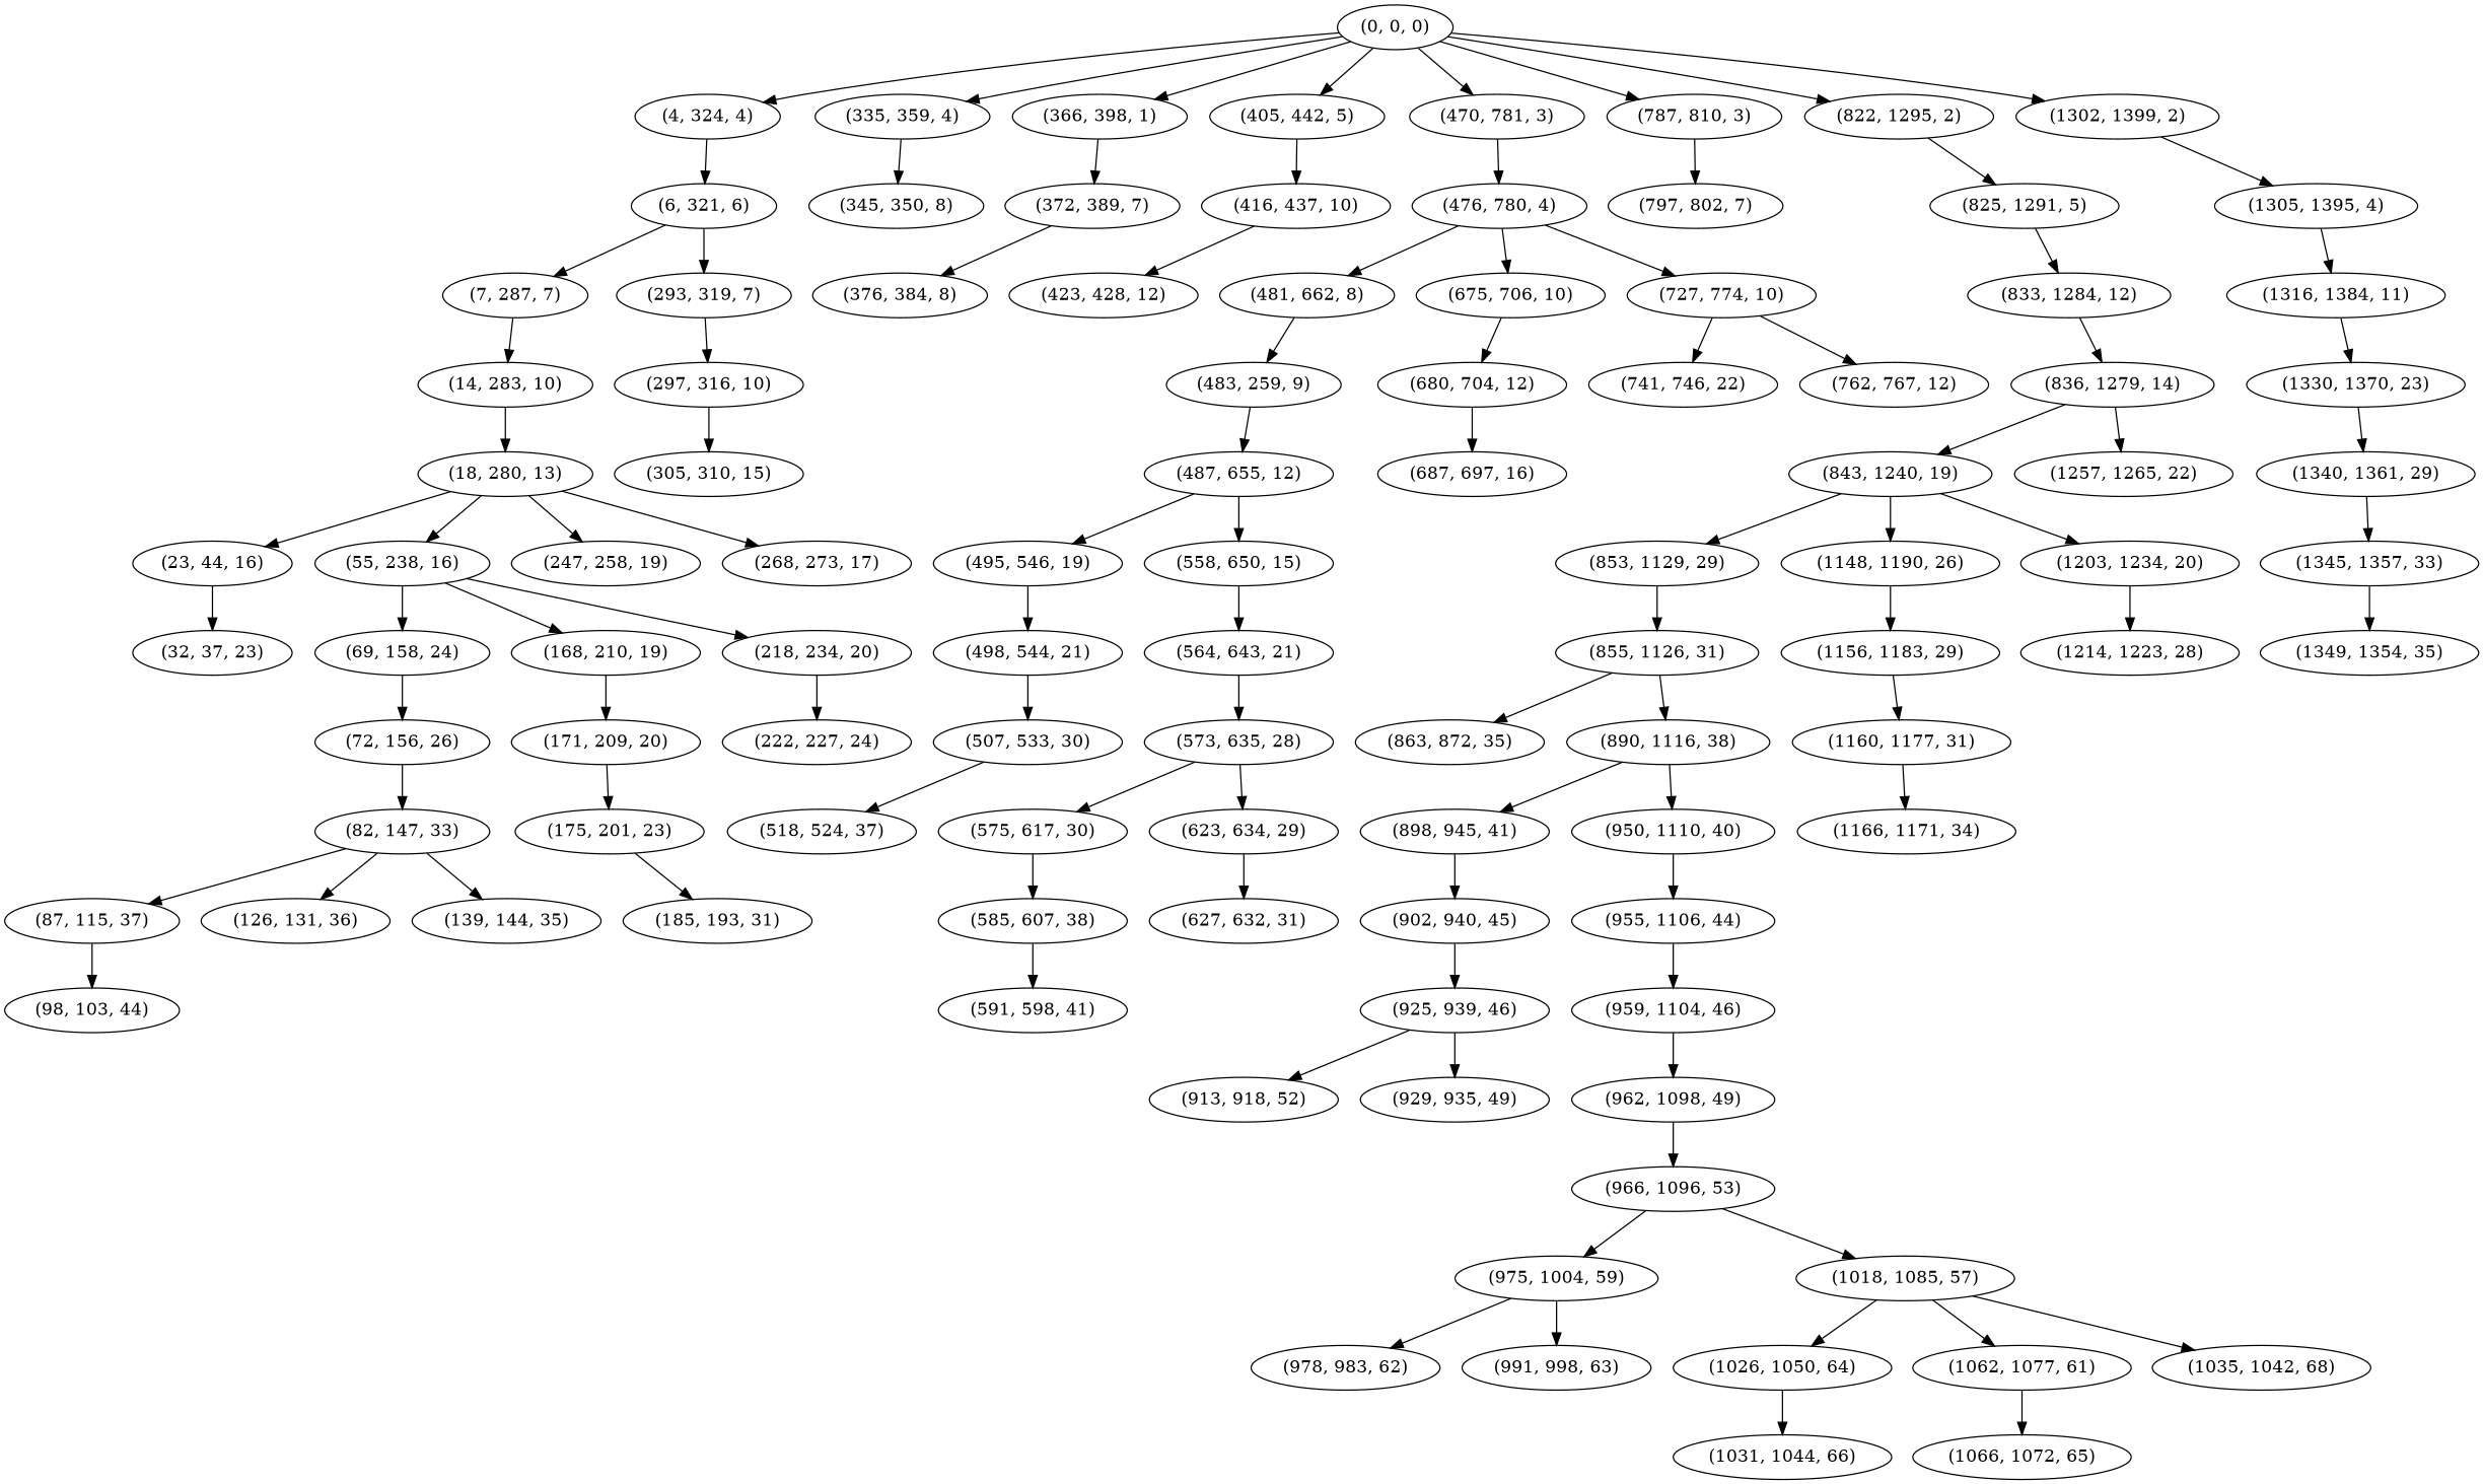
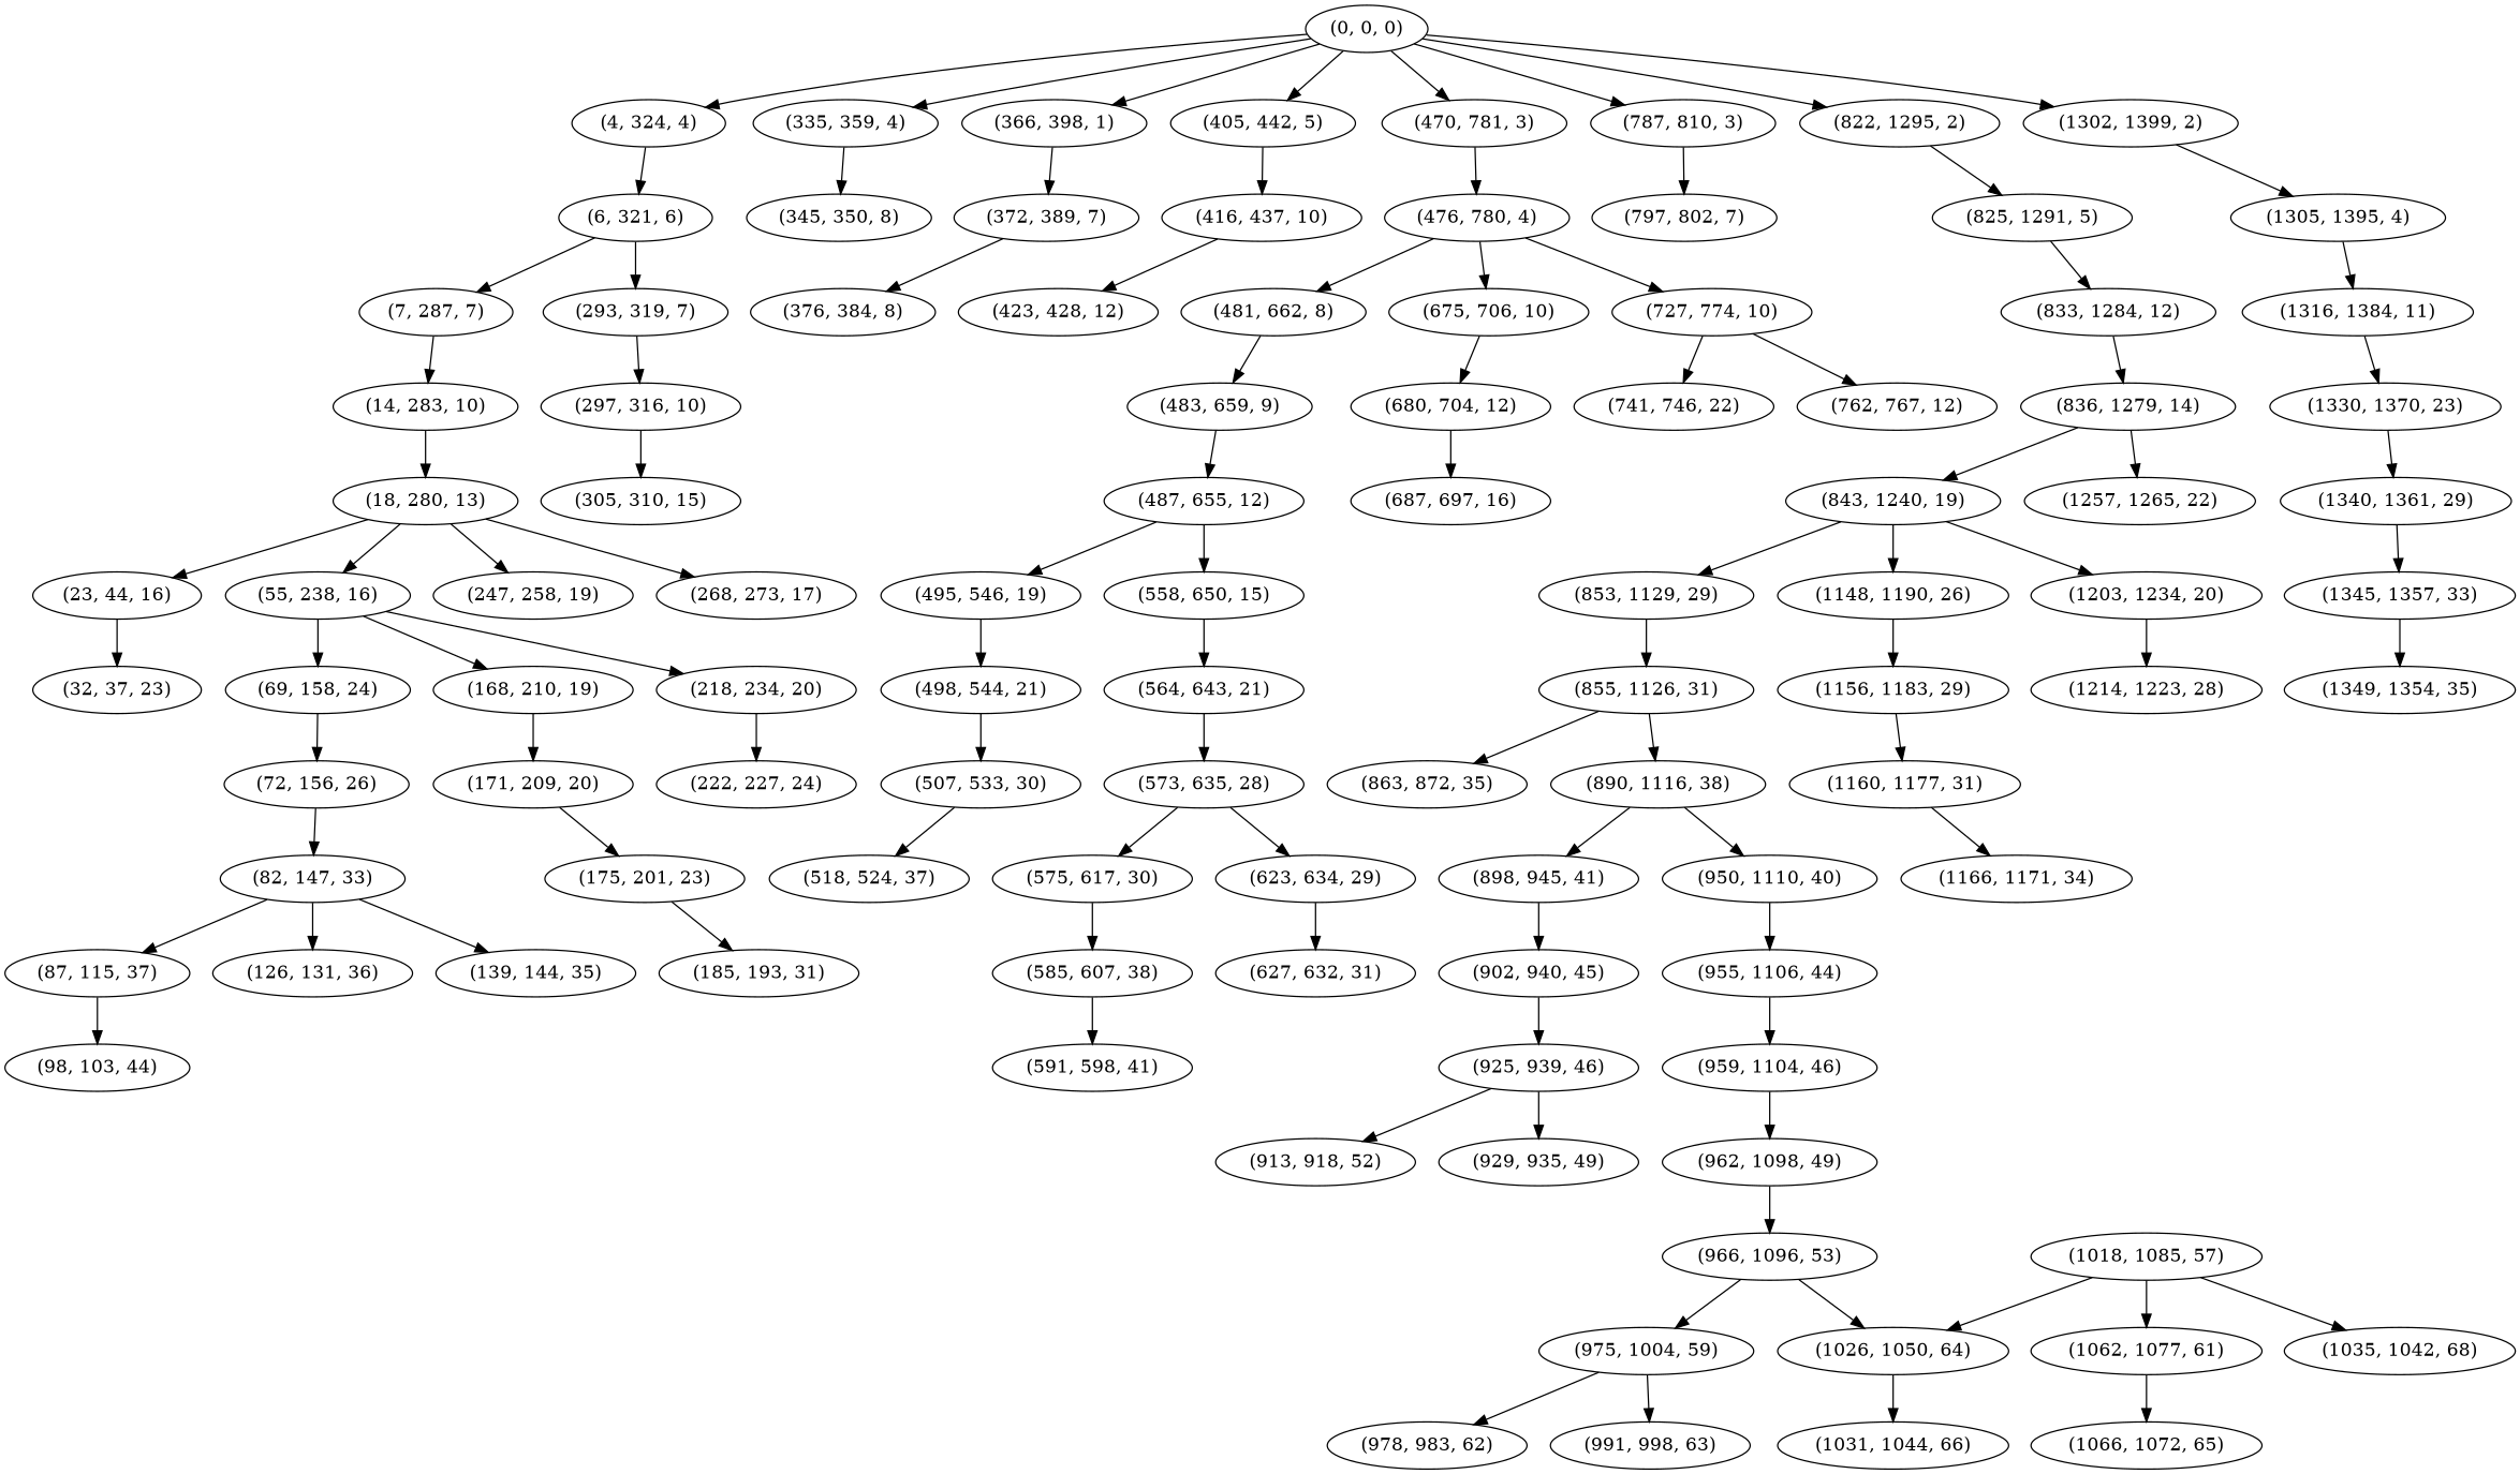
  digraph {
    "(0, 0, 0)"
    "(4, 324, 4)"
    "(335, 359, 4)"
    "(366, 398, 1)"
    "(405, 442, 5)"
    "(470, 781, 3)"
    "(787, 810, 3)"
    "(822, 1295, 2)"
    "(1302, 1399, 2)"
    "(6, 321, 6)"
    "(345, 350, 8)"
    "(372, 389, 7)"
    "(416, 437, 10)"
    "(476, 780, 4)"
    "(797, 802, 7)"
    "(825, 1291, 5)"
    "(1305, 1395, 4)"
    "(7, 287, 7)"
    "(293, 319, 7)"
    "(14, 283, 10)"
    "(297, 316, 10)"
    "(18, 280, 13)"
    "(23, 44, 16)"
    "(55, 238, 16)"
    "(247, 258, 19)"
    "(268, 273, 17)"
    "(32, 37, 23)"
    "(69, 158, 24)"
    "(168, 210, 19)"
    "(218, 234, 20)"
    "(72, 156, 26)"
    "(171, 209, 20)"
    "(222, 227, 24)"
    "(82, 147, 33)"
    "(87, 115, 37)"
    "(126, 131, 36)"
    "(139, 144, 35)"
    "(98, 103, 44)"
    "(175, 201, 23)"
    "(185, 193, 31)"
    "(305, 310, 15)"
    "(376, 384, 8)"
    "(423, 428, 12)"
    "(481, 662, 8)"
    "(675, 706, 10)"
    "(727, 774, 10)"
-   "(483, 659, 9)" [label="(483, 259, 9)"]
+   "(483, 659, 9)"
    "(680, 704, 12)"
    "(741, 746, 22)"
    "(762, 767, 12)"
    n51 [label="(487, 655, 12)"]
    "(495, 546, 19)"
    "(558, 650, 15)"
    "(498, 544, 21)"
    "(564, 643, 21)"
    "(507, 533, 30)"
    "(518, 524, 37)"
    "(573, 635, 28)"
    "(575, 617, 30)"
    "(623, 634, 29)"
    "(585, 607, 38)"
    "(627, 632, 31)"
    "(591, 598, 41)"
    "(687, 697, 16)"
    "(833, 1284, 12)"
    "(836, 1279, 14)"
    "(843, 1240, 19)"
    "(1257, 1265, 22)"
    "(853, 1129, 29)"
    "(1148, 1190, 26)"
    "(1203, 1234, 20)"
    "(855, 1126, 31)"
    "(1156, 1183, 29)"
    "(1214, 1223, 28)"
    "(863, 872, 35)"
    "(890, 1116, 38)"
    "(898, 945, 41)"
    "(950, 1110, 40)"
    "(902, 940, 45)"
    "(955, 1106, 44)"
    "(925, 939, 46)"
    "(913, 918, 52)"
    "(929, 935, 49)"
    "(959, 1104, 46)"
    "(962, 1098, 49)"
    n86 [label="(966, 1096, 53)"]
    "(975, 1004, 59)"
    "(1018, 1085, 57)"
    "(978, 983, 62)"
    "(991, 998, 63)"
    "(1026, 1050, 64)"
    "(1062, 1077, 61)"
    "(1035, 1042, 68)"
    "(1031, 1044, 66)"
    "(1066, 1072, 65)"
    "(1160, 1177, 31)"
    "(1166, 1171, 34)"
    "(1316, 1384, 11)"
    "(1330, 1370, 23)"
    "(1340, 1361, 29)"
    "(1345, 1357, 33)"
    "(1349, 1354, 35)"
    "(0, 0, 0)" -> "(4, 324, 4)"
    "(0, 0, 0)" -> "(335, 359, 4)"
    "(0, 0, 0)" -> "(366, 398, 1)"
    "(0, 0, 0)" -> "(405, 442, 5)"
    "(0, 0, 0)" -> "(470, 781, 3)"
    "(0, 0, 0)" -> "(787, 810, 3)"
    "(0, 0, 0)" -> "(822, 1295, 2)"
    "(0, 0, 0)" -> "(1302, 1399, 2)"
    "(4, 324, 4)" -> "(6, 321, 6)"
    "(335, 359, 4)" -> "(345, 350, 8)"
    "(366, 398, 1)" -> "(372, 389, 7)"
    "(405, 442, 5)" -> "(416, 437, 10)"
    "(470, 781, 3)" -> "(476, 780, 4)"
    "(787, 810, 3)" -> "(797, 802, 7)"
    "(822, 1295, 2)" -> "(825, 1291, 5)"
    "(1302, 1399, 2)" -> "(1305, 1395, 4)"
    "(6, 321, 6)" -> "(7, 287, 7)"
    "(6, 321, 6)" -> "(293, 319, 7)"
    "(372, 389, 7)" -> "(376, 384, 8)"
    "(416, 437, 10)" -> "(423, 428, 12)"
    "(476, 780, 4)" -> "(481, 662, 8)"
    "(476, 780, 4)" -> "(675, 706, 10)"
    "(476, 780, 4)" -> "(727, 774, 10)"
    "(825, 1291, 5)" -> "(833, 1284, 12)"
    "(1305, 1395, 4)" -> "(1316, 1384, 11)"
    "(7, 287, 7)" -> "(14, 283, 10)"
    "(293, 319, 7)" -> "(297, 316, 10)"
    "(14, 283, 10)" -> "(18, 280, 13)"
    "(297, 316, 10)" -> "(305, 310, 15)"
    "(18, 280, 13)" -> "(23, 44, 16)"
    "(18, 280, 13)" -> "(55, 238, 16)"
    "(18, 280, 13)" -> "(247, 258, 19)"
    "(18, 280, 13)" -> "(268, 273, 17)"
    "(23, 44, 16)" -> "(32, 37, 23)"
    "(55, 238, 16)" -> "(69, 158, 24)"
    "(55, 238, 16)" -> "(168, 210, 19)"
    "(55, 238, 16)" -> "(218, 234, 20)"
    "(69, 158, 24)" -> "(72, 156, 26)"
    "(168, 210, 19)" -> "(171, 209, 20)"
    "(218, 234, 20)" -> "(222, 227, 24)"
    "(72, 156, 26)" -> "(82, 147, 33)"
    "(171, 209, 20)" -> "(175, 201, 23)"
    "(82, 147, 33)" -> "(87, 115, 37)"
    "(82, 147, 33)" -> "(126, 131, 36)"
    "(82, 147, 33)" -> "(139, 144, 35)"
    "(87, 115, 37)" -> "(98, 103, 44)"
    "(175, 201, 23)" -> "(185, 193, 31)"
    "(481, 662, 8)" -> "(483, 659, 9)"
    "(675, 706, 10)" -> "(680, 704, 12)"
    "(727, 774, 10)" -> "(741, 746, 22)"
    "(727, 774, 10)" -> "(762, 767, 12)"
    "(483, 659, 9)" -> n51
    "(680, 704, 12)" -> "(687, 697, 16)"
    n51 -> "(495, 546, 19)"
    n51 -> "(558, 650, 15)"
    "(495, 546, 19)" -> "(498, 544, 21)"
    "(558, 650, 15)" -> "(564, 643, 21)"
    "(498, 544, 21)" -> "(507, 533, 30)"
    "(564, 643, 21)" -> "(573, 635, 28)"
    "(507, 533, 30)" -> "(518, 524, 37)"
    "(573, 635, 28)" -> "(575, 617, 30)"
    "(573, 635, 28)" -> "(623, 634, 29)"
    "(575, 617, 30)" -> "(585, 607, 38)"
    "(623, 634, 29)" -> "(627, 632, 31)"
    "(585, 607, 38)" -> "(591, 598, 41)"
    "(833, 1284, 12)" -> "(836, 1279, 14)"
    "(836, 1279, 14)" -> "(843, 1240, 19)"
    "(836, 1279, 14)" -> "(1257, 1265, 22)"
    "(843, 1240, 19)" -> "(853, 1129, 29)"
    "(843, 1240, 19)" -> "(1148, 1190, 26)"
    "(843, 1240, 19)" -> "(1203, 1234, 20)"
    "(853, 1129, 29)" -> "(855, 1126, 31)"
    "(1148, 1190, 26)" -> "(1156, 1183, 29)"
    "(1203, 1234, 20)" -> "(1214, 1223, 28)"
    "(855, 1126, 31)" -> "(863, 872, 35)"
    "(855, 1126, 31)" -> "(890, 1116, 38)"
    "(1156, 1183, 29)" -> "(1160, 1177, 31)"
    "(890, 1116, 38)" -> "(898, 945, 41)"
    "(890, 1116, 38)" -> "(950, 1110, 40)"
    "(898, 945, 41)" -> "(902, 940, 45)"
    "(950, 1110, 40)" -> "(955, 1106, 44)"
    "(902, 940, 45)" -> "(925, 939, 46)"
    "(955, 1106, 44)" -> "(959, 1104, 46)"
    "(925, 939, 46)" -> "(913, 918, 52)"
    "(925, 939, 46)" -> "(929, 935, 49)"
    "(959, 1104, 46)" -> "(962, 1098, 49)"
    "(962, 1098, 49)" -> n86
    n86 -> "(975, 1004, 59)"
-   n86 -> "(1018, 1085, 57)"
+   n86 -> "(1026, 1050, 64)"
    "(975, 1004, 59)" -> "(978, 983, 62)"
    "(975, 1004, 59)" -> "(991, 998, 63)"
    "(1018, 1085, 57)" -> "(1026, 1050, 64)"
    "(1018, 1085, 57)" -> "(1062, 1077, 61)"
    "(1018, 1085, 57)" -> "(1035, 1042, 68)"
    "(1026, 1050, 64)" -> "(1031, 1044, 66)"
    "(1062, 1077, 61)" -> "(1066, 1072, 65)"
    "(1160, 1177, 31)" -> "(1166, 1171, 34)"
    "(1316, 1384, 11)" -> "(1330, 1370, 23)"
    "(1330, 1370, 23)" -> "(1340, 1361, 29)"
    "(1340, 1361, 29)" -> "(1345, 1357, 33)"
    "(1345, 1357, 33)" -> "(1349, 1354, 35)"
  }
